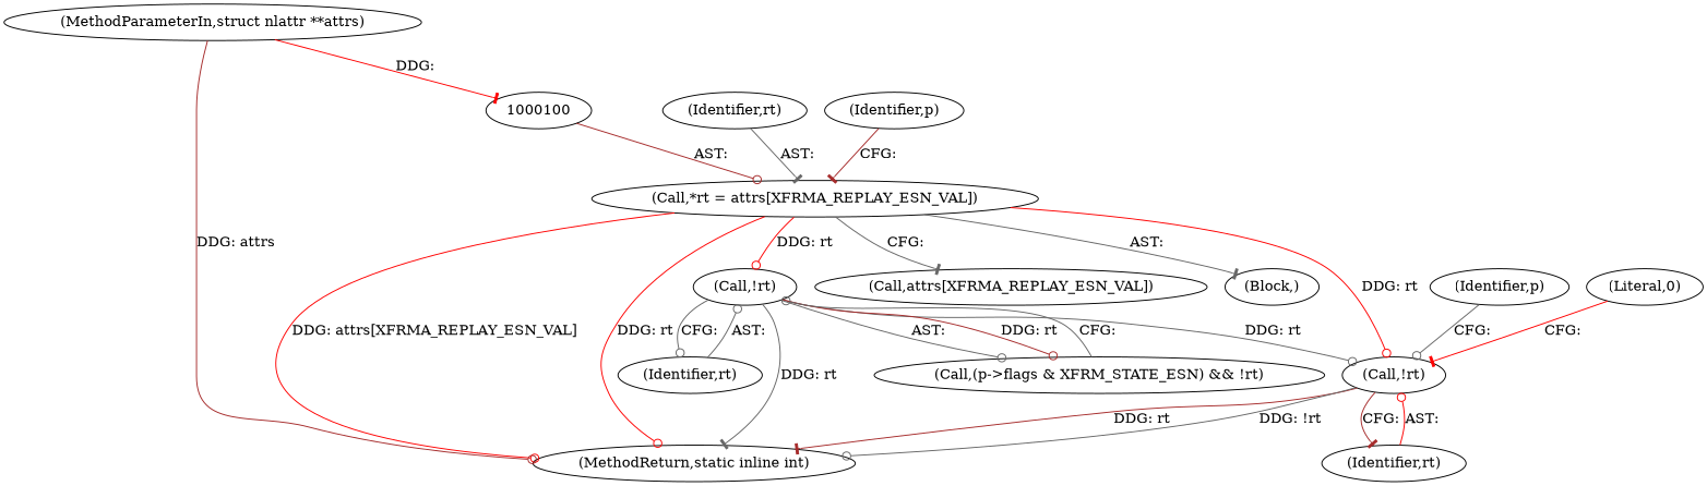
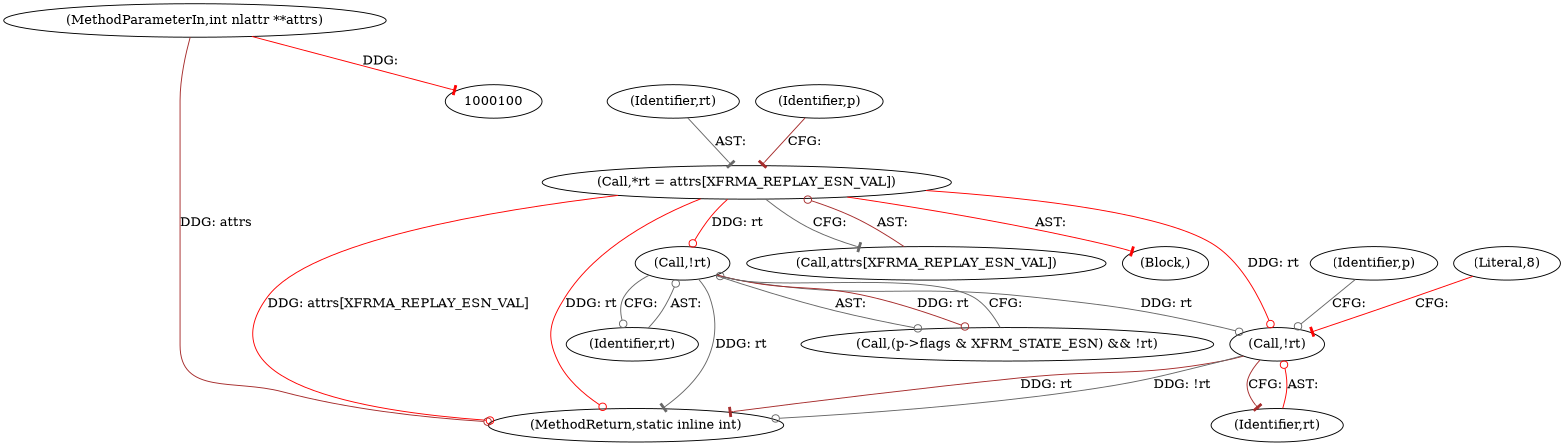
  digraph {
    edge [arrowhead=odot color=gray40]
    n1 [label="(Call,!rt)"]
    n2 [label="(Identifier,rt)"]
    n3 [label="(MethodReturn,static inline int)"]
    n4 [label="(Call,!rt)"]
    n5 [label="(Call,(p->flags & XFRM_STATE_ESN) && !rt)"]
    n6 [label="(Identifier,rt)"]
    n7 [label="(Call,*rt = attrs[XFRMA_REPLAY_ESN_VAL])"]
    n8 [label="(Call,attrs[XFRMA_REPLAY_ESN_VAL])"]
    n9 [label="(Block,)"]
-   n10 [label="(MethodParameterIn,struct nlattr **attrs)"]
+   n10 [label="(MethodParameterIn,int nlattr **attrs)"]
    1000100
    n12 [label="(Identifier,p)"]
-   n13 [label="(Literal,0)"]
+   n13 [label="(Literal,8)"]
    n14 [label="(Identifier,rt)"]
    n15 [label="(Identifier,p)"]
    n1 -> n2 [arrowhead=tee color=brown label="CFG: "]
    n1 -> n3 [arrowhead=tee color=brown label="DDG: rt"]
    n1 -> n3 [label="DDG: !rt"]
    n2 -> n1 [color=red label="AST: "]
    n4 -> n1 [label="DDG: rt"]
    n4 -> n3 [arrowhead=tee label="DDG: rt"]
    n4 -> n5 [label="AST: "]
    n4 -> n5 [color=brown label="DDG: rt"]
    n4 -> n6 [label="CFG: "]
    n5 -> n4 [label="CFG: "]
    n6 -> n4 [label="AST: "]
    n7 -> n1 [color=red label="DDG: rt"]
    n7 -> n3 [color=red label="DDG: attrs[XFRMA_REPLAY_ESN_VAL]"]
    n7 -> n3 [color=red label="DDG: rt"]
    n7 -> n4 [color=red label="DDG: rt"]
    n7 -> n8 [arrowhead=tee label="CFG: "]
-   n7 -> n9 [arrowhead=tee label="AST: "]
-   1000100 -> n7 [color=brown label="AST: "]
+   n7 -> n9 [arrowhead=tee color=red label="AST: "]
+   n8 -> n7 [color=brown label="AST: "]
    n10 -> n3 [color=brown label="DDG: attrs"]
    n10 -> 1000100 [arrowhead=tee color=red label="DDG: "]
    n12 -> n1 [label="CFG: "]
    n13 -> n1 [arrowhead=tee color=red label="CFG: "]
    n14 -> n7 [arrowhead=tee label="AST: "]
    n15 -> n7 [arrowhead=tee color=brown label="CFG: "]
  }
